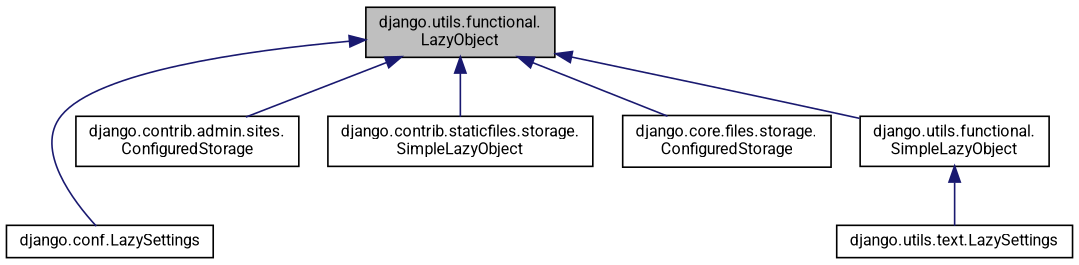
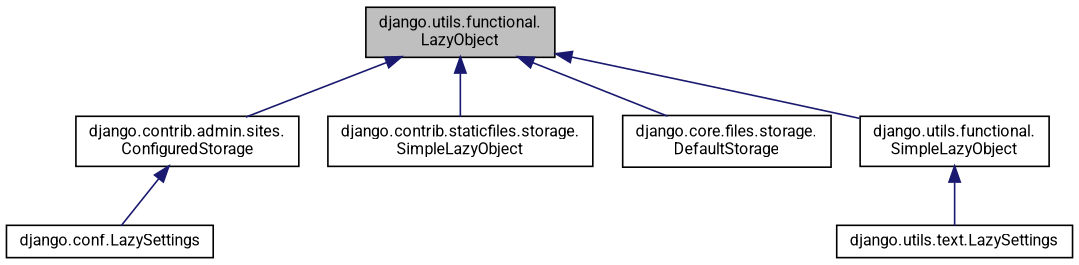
  digraph {
    fontname=Roboto
    rankdir=TB
    node [color=black fillcolor=white fontname=Roboto fontsize=10 shape=record style=filled]
    edge [color=midnightblue dir=back fontname=Roboto fontsize=10 labelfontname=Helvetica labelfontsize=10 style=solid]
    n1 [fillcolor=grey75 fontcolor=black height=0.2 label="django.utils.functional.\lLazyObject" width=0.4]
    n2 [height=0.2 label="django.conf.LazySettings" width=0.4]
    n3 [height=0.2 label="django.contrib.admin.sites.\lConfiguredStorage" width=0.4]
    n4 [height=0.2 label="django.contrib.staticfiles.storage.\lSimpleLazyObject" width=0.4]
-   n5 [height=0.2 label="django.core.files.storage.\lConfiguredStorage" width=0.4]
+   n5 [height=0.2 label="django.core.files.storage.\lDefaultStorage" width=0.4]
    n6 [height=0.2 label="django.utils.functional.\lSimpleLazyObject" width=0.4]
    n7 [height=0.2 label="django.utils.text.LazySettings" width=0.4]
-   n1 -> n2
+   n3 -> n2
    n1 -> n3
    n1 -> n4
    n1 -> n5
    n1 -> n6
    n6 -> n7
  }
